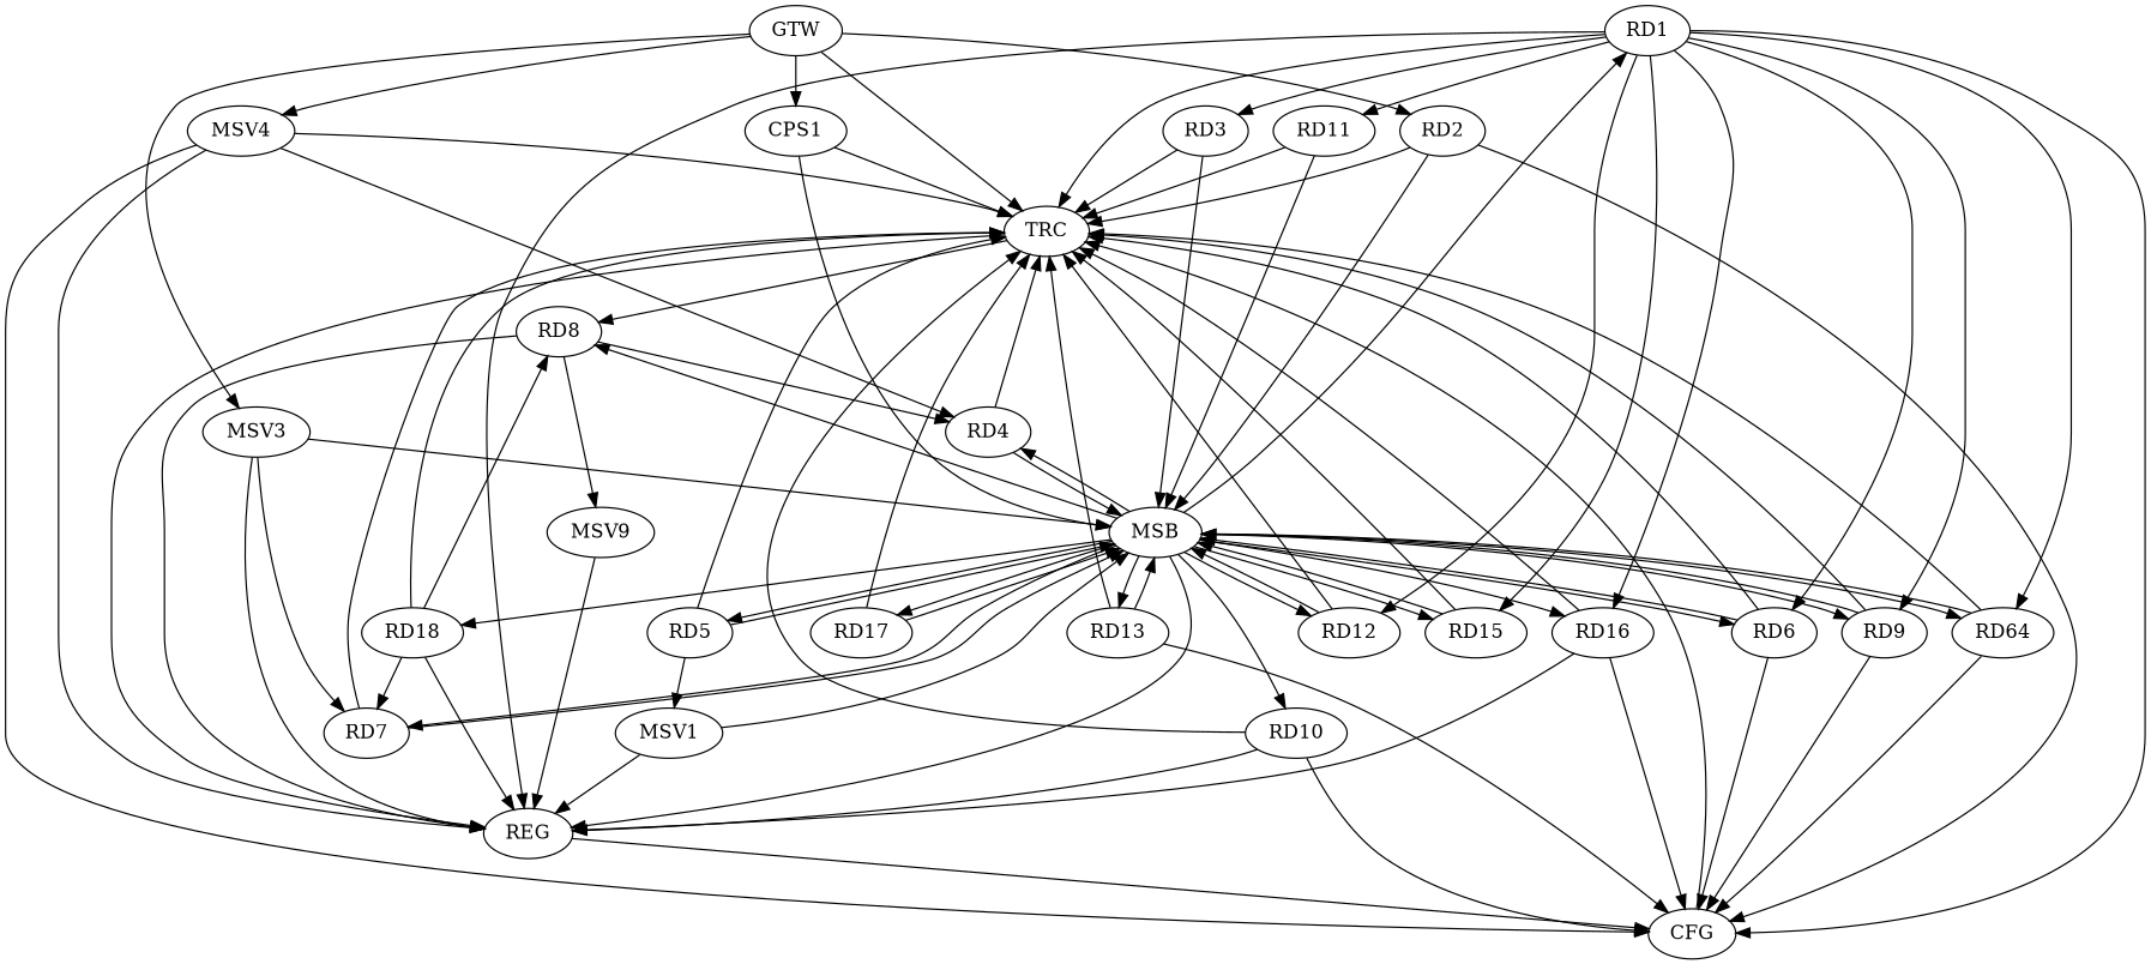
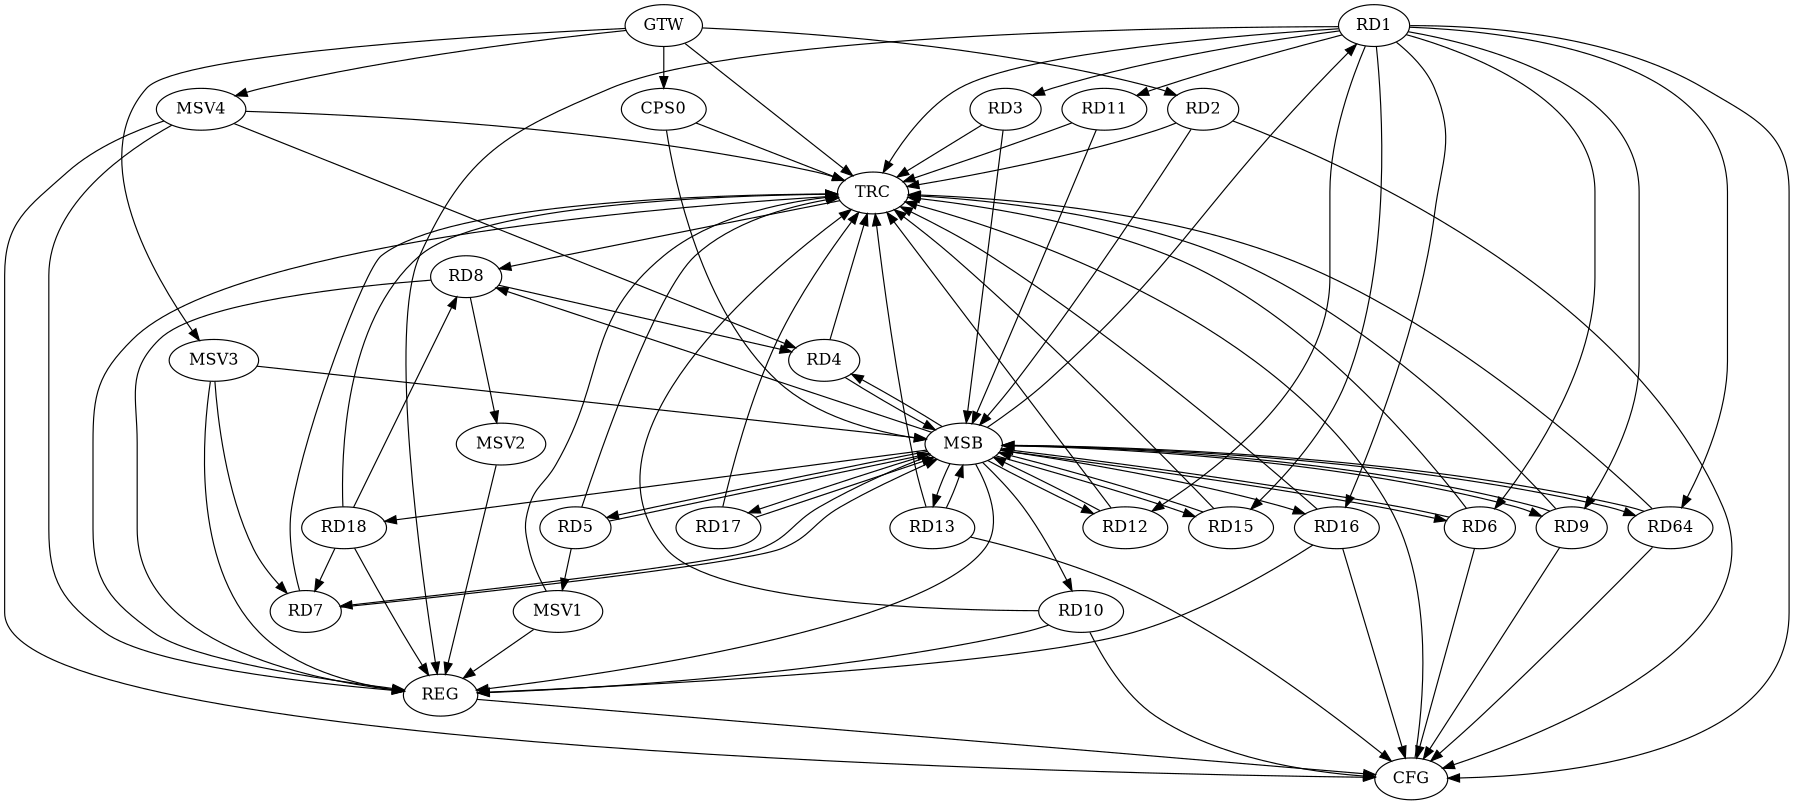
  strict digraph {
    n1 [label=RD1]
    n2 [label=RD3]
    n3 [label=RD6]
    n4 [label=RD9]
    n5 [label=RD11]
    n6 [label=RD12]
    n7 [label=RD64]
    n8 [label=RD15]
    n9 [label=RD16]
    n10 [label=REG]
    n11 [label=CFG]
    n12 [label=TRC]
    n13 [label=MSB]
    n14 [label=RD7]
    n15 [label=RD8]
    n16 [label=RD2]
    n17 [label=RD4]
    n18 [label=RD5]
    n19 [label=RD10]
    n20 [label=RD13]
    n21 [label=RD17]
    n22 [label=RD18]
    n23 [label=MSV1]
-   n24 [label=MSV9]
-   n25 [label=CPS1]
+   n24 [label=MSV2]
+   n25 [label=CPS0]
    n26 [label=GTW]
    n27 [label=MSV3]
    n28 [label=MSV4]
    n1 -> n2
    n1 -> n3
    n1 -> n4
    n1 -> n5
    n1 -> n6
    n1 -> n7
    n1 -> n8
    n1 -> n9
    n1 -> n10
    n1 -> n11
    n1 -> n12
    n2 -> n12
    n2 -> n13
    n3 -> n11
    n3 -> n12
    n3 -> n13
    n4 -> n11
    n4 -> n12
    n4 -> n13
    n5 -> n12
    n5 -> n13
    n6 -> n12
    n6 -> n13
    n7 -> n11
    n7 -> n12
    n7 -> n13
    n8 -> n12
    n8 -> n13
    n9 -> n10
    n9 -> n11
    n9 -> n12
    n10 -> n11
    n11 -> n12
    n12 -> n10
    n12 -> n15
    n13 -> n1
    n13 -> n3
    n13 -> n4
    n13 -> n6
    n13 -> n7
    n13 -> n8
    n13 -> n9
    n13 -> n10
    n13 -> n14
    n13 -> n15
    n13 -> n17
    n13 -> n18
    n13 -> n19
    n13 -> n20
    n13 -> n21
    n13 -> n22
    n14 -> n12
    n14 -> n13
    n15 -> n10
    n15 -> n17
    n15 -> n24
    n16 -> n11
    n16 -> n12
    n16 -> n13
    n17 -> n12
    n17 -> n13
    n18 -> n12
    n18 -> n13
    n18 -> n23
    n19 -> n10
    n19 -> n11
    n19 -> n12
    n20 -> n11
    n20 -> n12
    n20 -> n13
    n21 -> n12
    n21 -> n13
    n22 -> n10
    n22 -> n12
    n22 -> n14
    n22 -> n15
    n23 -> n10
-   n23 -> n13
+   n23 -> n12
    n24 -> n10
    n25 -> n12
    n25 -> n13
    n26 -> n12
    n26 -> n16
    n26 -> n25
    n26 -> n27
    n26 -> n28
    n27 -> n10
    n27 -> n13
    n27 -> n14
    n28 -> n10
    n28 -> n11
    n28 -> n12
    n28 -> n17
  }
